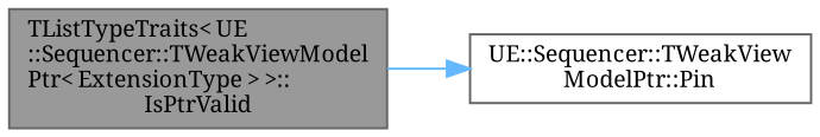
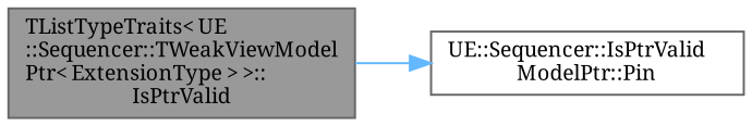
  digraph {
    rankdir=LR
    fontname="Noto Serif"
    node [fontname="Noto Serif" fontsize=10 shape=box style=filled]
    n1 [color=gray40 fillcolor=grey60 fontcolor=black height=0.2 label="TListTypeTraits\< UE\l::Sequencer::TWeakViewModel\lPtr\< ExtensionType \> \>::\lIsPtrValid" width=0.4]
-   n2 [color=grey40 fillcolor=white height=0.2 label="UE::Sequencer::TWeakView\lModelPtr::Pin" width=0.4]
+   n2 [color=grey40 fillcolor=white height=0.2 label="UE::Sequencer::IsPtrValid\lModelPtr::Pin" width=0.4]
    n1 -> n2 [color=steelblue1 fontname="Noto Serif" fontsize=10 labelfontname=Helvetica labelfontsize=10 style=solid]
  }
